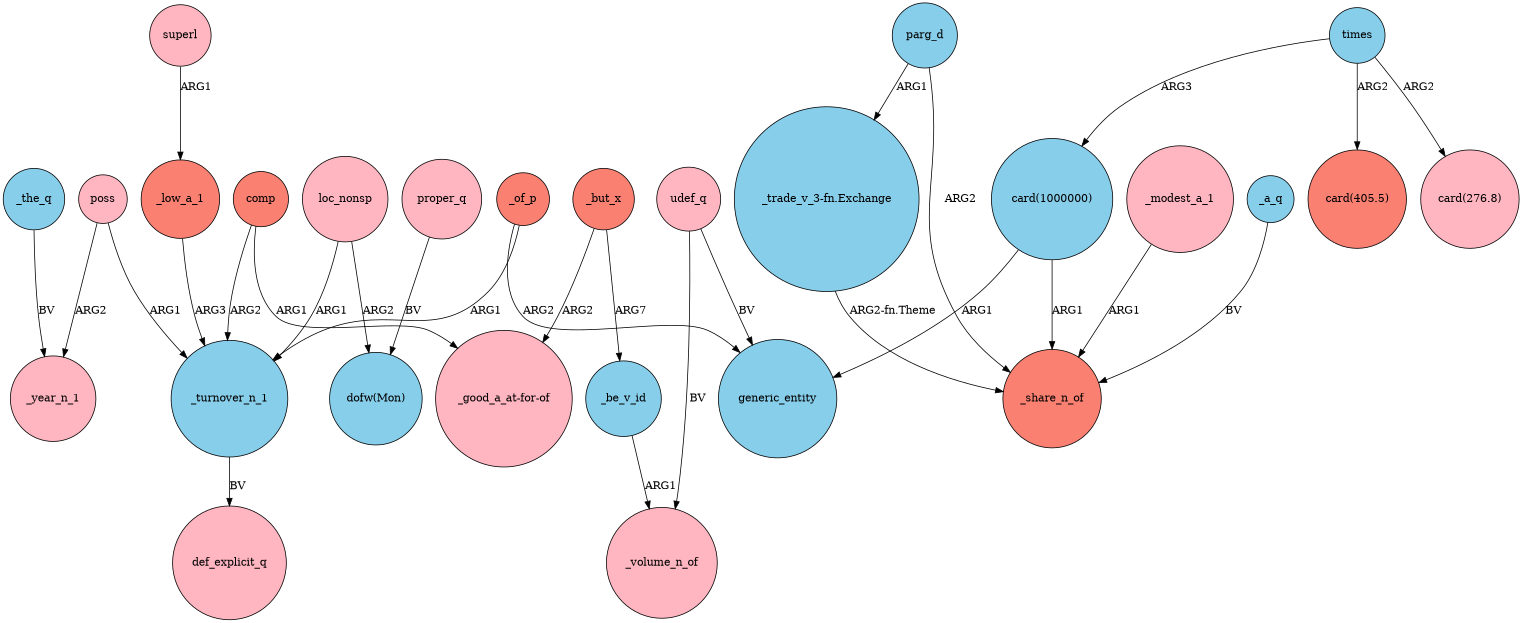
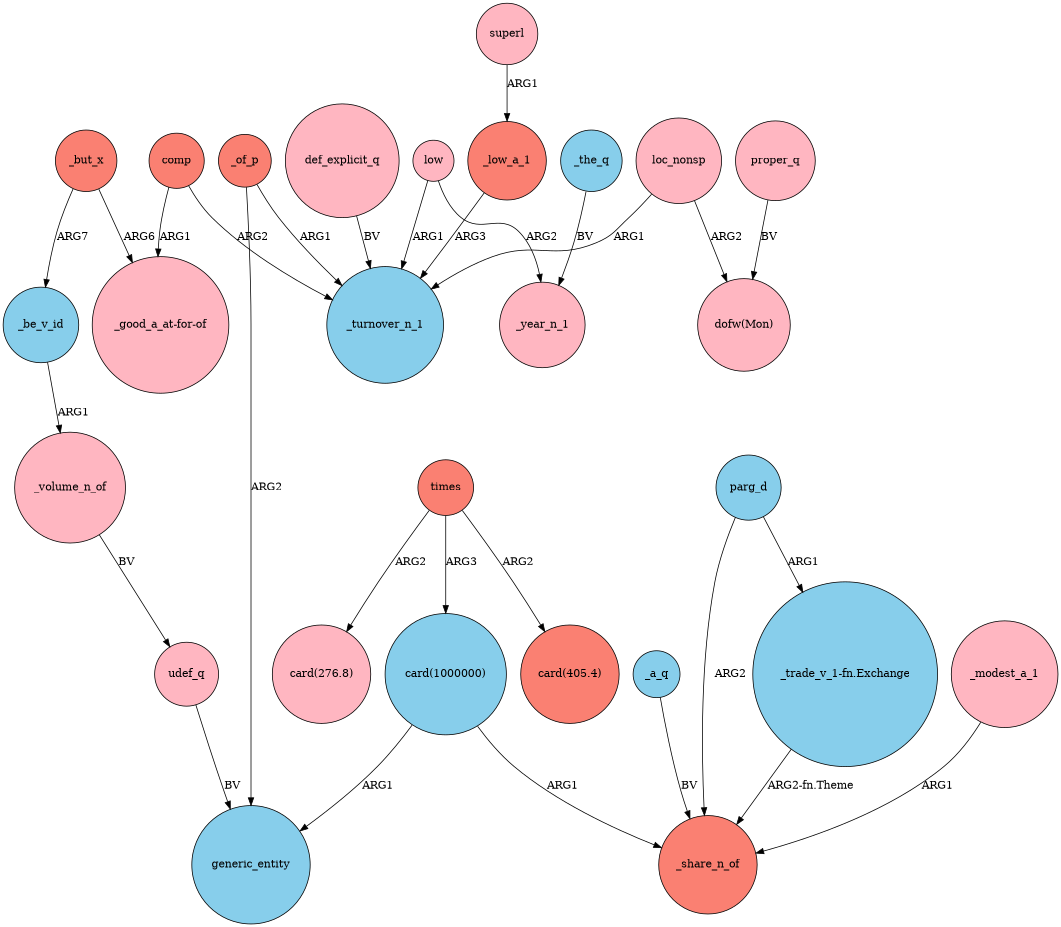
  digraph {
    node [fillcolor=lightpink shape=circle style=filled]
    "card(1000000)" [fillcolor=skyblue]
    generic_entity [fillcolor=skyblue]
    _share_n_of [fillcolor=salmon]
    _turnover_n_1 [fillcolor=skyblue]
-   poss
+   poss [label=low]
    _year_n_1
    _of_p [fillcolor=salmon]
    _low_a_1 [fillcolor=salmon]
    udef_q
    _volume_n_of
    parg_d [fillcolor=skyblue]
-   "_trade_v_1-fn.Exchange" [fillcolor=skyblue label="_trade_v_3-fn.Exchange"]
+   "_trade_v_1-fn.Exchange" [fillcolor=skyblue]
    _modest_a_1
    comp [fillcolor=salmon]
    "_good_a_at-for-of"
    _be_v_id [fillcolor=skyblue]
    _but_x [fillcolor=salmon]
-   times [fillcolor=skyblue]
-   "card(405.4)" [fillcolor=salmon label="card(405.5)"]
+   times [fillcolor=salmon]
+   "card(405.4)" [fillcolor=salmon]
    "card(276.8)"
    def_explicit_q
    _a_q [fillcolor=skyblue]
    superl
    proper_q
-   "dofw(Mon)" [fillcolor=skyblue]
+   "dofw(Mon)"
    _the_q [fillcolor=skyblue]
    loc_nonsp
    "card(1000000)" -> generic_entity [label=ARG1]
    "card(1000000)" -> _share_n_of [label=ARG1]
    poss -> _turnover_n_1 [label=ARG1]
    poss -> _year_n_1 [label=ARG2]
    _of_p -> generic_entity [label=ARG2]
    _of_p -> _turnover_n_1 [label=ARG1]
    _low_a_1 -> _turnover_n_1 [label=ARG3]
    udef_q -> generic_entity [label=BV]
-   udef_q -> _volume_n_of [label=BV]
+   _volume_n_of -> udef_q [label=BV]
    parg_d -> _share_n_of [label=ARG2]
    parg_d -> "_trade_v_1-fn.Exchange" [label=ARG1]
    "_trade_v_1-fn.Exchange" -> _share_n_of [label="ARG2-fn.Theme"]
    _modest_a_1 -> _share_n_of [label=ARG1]
    comp -> _turnover_n_1 [label=ARG2]
    comp -> "_good_a_at-for-of" [label=ARG1]
    _be_v_id -> _volume_n_of [label=ARG1]
-   _but_x -> "_good_a_at-for-of" [label=ARG2]
+   _but_x -> "_good_a_at-for-of" [label=ARG6]
    _but_x -> _be_v_id [label=ARG7]
    times -> "card(1000000)" [label=ARG3]
    times -> "card(405.4)" [label=ARG2]
    times -> "card(276.8)" [label=ARG2]
-   _turnover_n_1 -> def_explicit_q [label=BV]
+   def_explicit_q -> _turnover_n_1 [label=BV]
    _a_q -> _share_n_of [label=BV]
    superl -> _low_a_1 [label=ARG1]
    proper_q -> "dofw(Mon)" [label=BV]
    _the_q -> _year_n_1 [label=BV]
    loc_nonsp -> _turnover_n_1 [label=ARG1]
    loc_nonsp -> "dofw(Mon)" [label=ARG2]
  }
